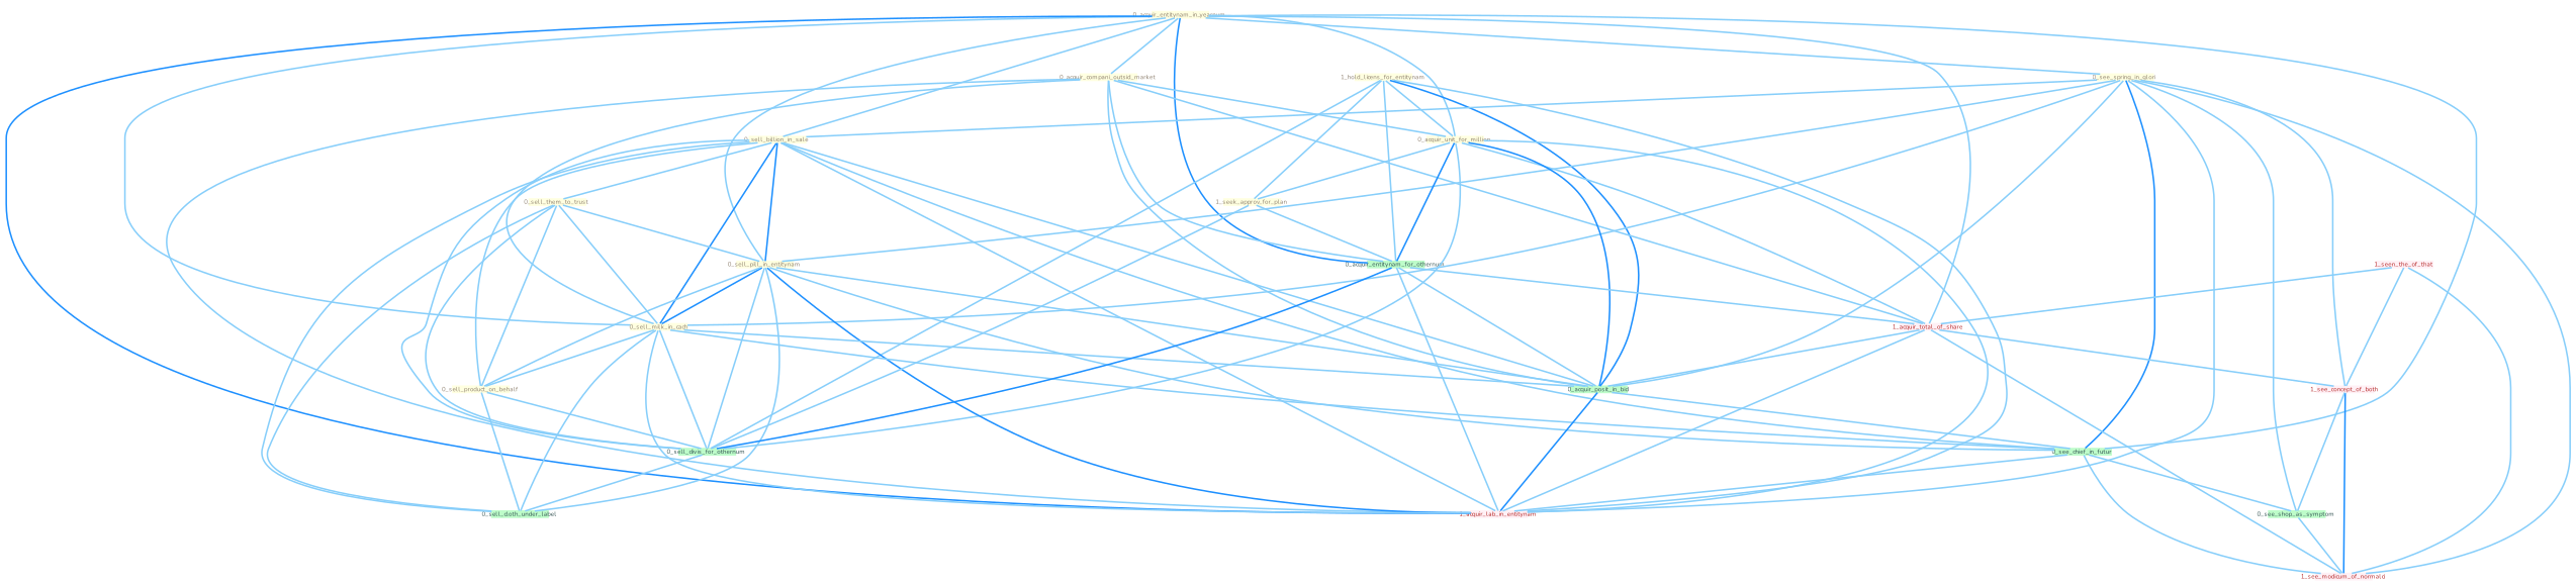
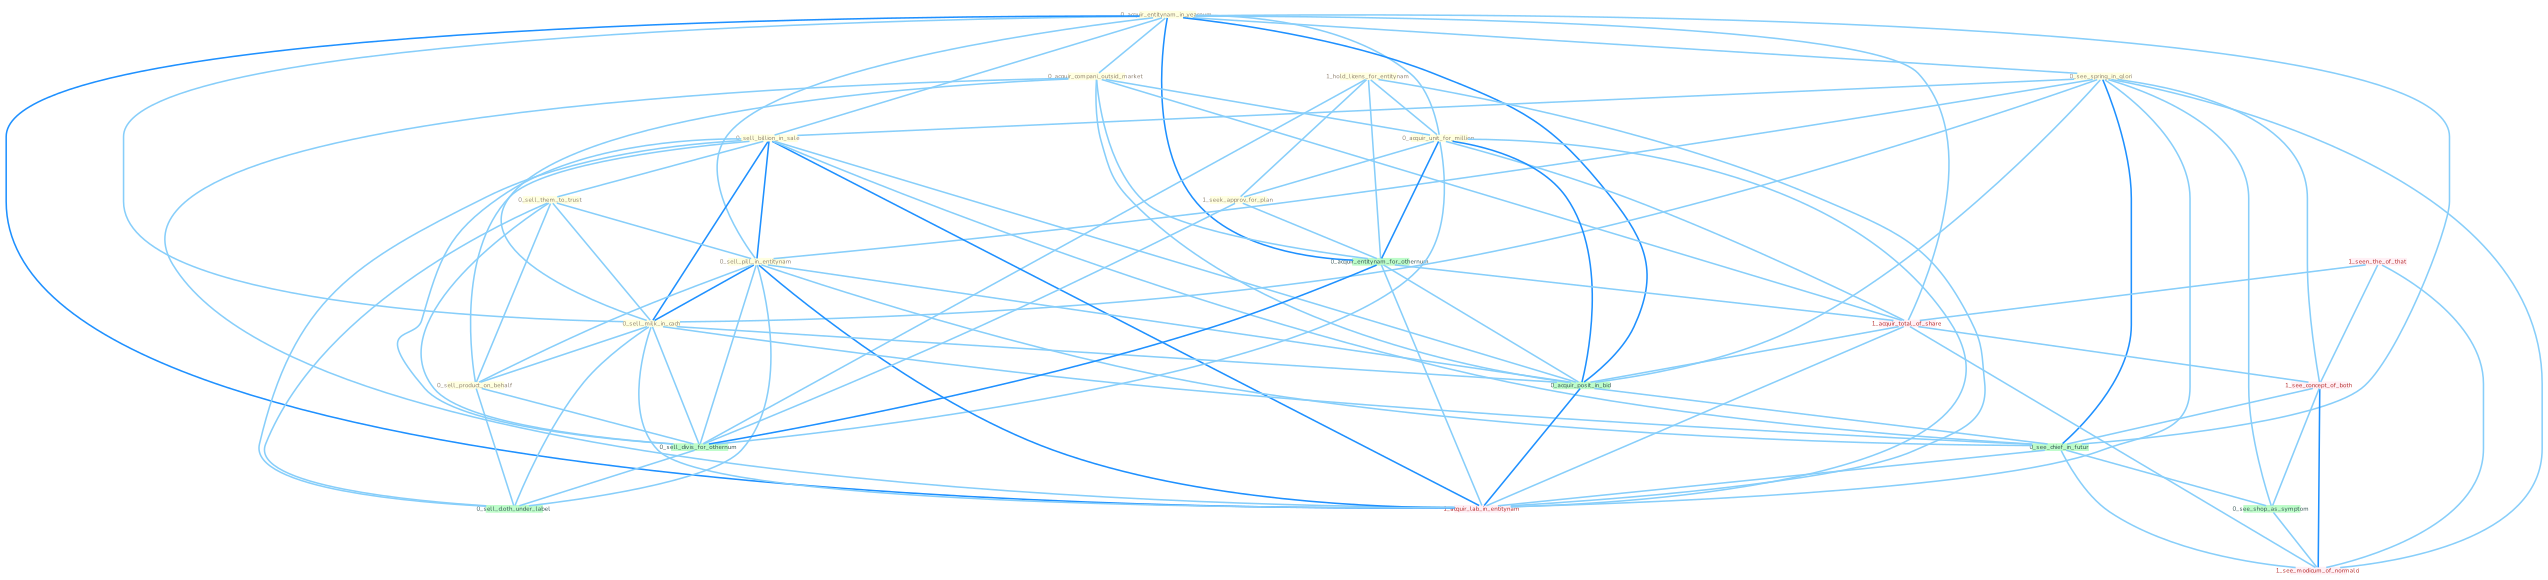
  graph {
    fontname=Nunito
    node [color="#ffffe0" fixedsize=true fontcolor="#8b7d6b" fontname=Nunito fontsize=4 shape=polygon style=filled]
    edge [color="#87cefa" fontname=Nunito w=1]
    "0_acquir_entitynam_in_yearnum " [height=.06 width=.5]
    "1_hold_licens_for_entitynam " [height=.06 width=.5]
    "0_see_spring_in_glori " [height=.06 width=.5]
    "0_sell_billion_in_sale " [height=.06 width=.5]
    "0_acquir_compani_outsid_market " [height=.06 width=.5]
    "0_acquir_unit_for_million " [height=.06 width=.5]
    "0_sell_them_to_trust " [height=.06 width=.5]
    "0_sell_pill_in_entitynam " [height=.06 width=.5]
    n9 [height=.06 label="0_sell_milk_in_cach" width=.5]
    "0_sell_product_on_behalf " [height=.06 width=.5]
    "1_seek_approv_for_plan " [height=.06 width=.5]
    "1_seen_the_of_that " [color="#fff0f5" fontcolor="#b22222" height=.06 width=.5]
    "1_acquir_total_of_share " [color="#fff0f5" fontcolor="#b22222" height=.06 width=.5]
    "1_see_concept_of_both " [color="#fff0f5" fontcolor="#b22222" height=.06 width=.5]
    "1_acquir_lab_in_entitynam " [color="#fff0f5" fontcolor="#b22222" height=.06 width=.5]
    "1_see_modicum_of_normalci " [color="#fff0f5" fontcolor="#b22222" height=.06 width=.5]
    "0_acquir_entitynam_for_othernum " [color="#BDFCC9" fontcolor="#2f4f4f" height=.06 width=.5]
    "0_acquir_posit_in_bid " [color="#BDFCC9" fontcolor="#2f4f4f" height=.06 width=.5]
    "0_see_chief_in_futur " [color="#BDFCC9" fontcolor="#2f4f4f" height=.06 width=.5]
    "0_sell_divis_for_othernum " [color="#BDFCC9" fontcolor="#2f4f4f" height=.06 width=.5]
    "0_see_shop_as_symptom " [color="#BDFCC9" fontcolor="#2f4f4f" height=.06 width=.5]
    "0_sell_cloth_under_label " [color="#BDFCC9" fontcolor="#2f4f4f" height=.06 width=.5]
    subgraph sub_1 {
      "0_acquir_entitynam_in_yearnum "
      "1_hold_licens_for_entitynam "
      "0_see_spring_in_glori "
      "0_sell_billion_in_sale "
      "0_acquir_compani_outsid_market "
      "0_acquir_unit_for_million "
      "0_sell_them_to_trust "
      "0_sell_pill_in_entitynam "
      n9
      "0_sell_product_on_behalf "
      "1_seek_approv_for_plan "
    }
    subgraph sub_2 {
      "1_seen_the_of_that "
      "1_acquir_total_of_share "
      "1_see_concept_of_both "
      "1_acquir_lab_in_entitynam "
      "1_see_modicum_of_normalci "
    }
    "0_acquir_entitynam_in_yearnum " -- "0_see_spring_in_glori "
    "0_acquir_entitynam_in_yearnum " -- "0_sell_billion_in_sale "
    "0_acquir_entitynam_in_yearnum " -- "0_acquir_compani_outsid_market "
    "0_acquir_entitynam_in_yearnum " -- "0_acquir_unit_for_million "
    "0_acquir_entitynam_in_yearnum " -- "0_sell_pill_in_entitynam "
    "0_acquir_entitynam_in_yearnum " -- n9
    "0_acquir_entitynam_in_yearnum " -- "1_acquir_total_of_share "
    "0_acquir_entitynam_in_yearnum " -- "1_acquir_lab_in_entitynam " [color="#1e90ff" w=2]
    "0_acquir_entitynam_in_yearnum " -- "0_acquir_entitynam_for_othernum " [color="#1e90ff" w=2]
-   "1_hold_licens_for_entitynam " -- "0_acquir_posit_in_bid " [color="#1e90ff" w=2]
+   "0_acquir_entitynam_in_yearnum " -- "0_acquir_posit_in_bid " [color="#1e90ff" w=2]
    "0_acquir_entitynam_in_yearnum " -- "0_see_chief_in_futur "
    "1_hold_licens_for_entitynam " -- "0_acquir_unit_for_million "
    "1_hold_licens_for_entitynam " -- "1_seek_approv_for_plan "
    "1_hold_licens_for_entitynam " -- "1_acquir_lab_in_entitynam "
    "1_hold_licens_for_entitynam " -- "0_acquir_entitynam_for_othernum "
    "1_hold_licens_for_entitynam " -- "0_sell_divis_for_othernum "
    "0_see_spring_in_glori " -- "0_sell_billion_in_sale "
    "0_see_spring_in_glori " -- "0_sell_pill_in_entitynam "
    "0_see_spring_in_glori " -- n9
    "0_see_spring_in_glori " -- "1_see_concept_of_both "
    "0_see_spring_in_glori " -- "1_acquir_lab_in_entitynam "
    "0_see_spring_in_glori " -- "1_see_modicum_of_normalci "
    "0_see_spring_in_glori " -- "0_acquir_posit_in_bid "
    "0_see_spring_in_glori " -- "0_see_chief_in_futur " [color="#1e90ff" w=2]
    "0_see_spring_in_glori " -- "0_see_shop_as_symptom "
    "0_sell_billion_in_sale " -- "0_sell_them_to_trust "
    "0_sell_billion_in_sale " -- "0_sell_pill_in_entitynam " [color="#1e90ff" w=2]
    "0_sell_billion_in_sale " -- n9 [color="#1e90ff" w=2]
    "0_sell_billion_in_sale " -- "0_sell_product_on_behalf "
-   "0_sell_billion_in_sale " -- "1_acquir_lab_in_entitynam "
+   "0_sell_billion_in_sale " -- "1_acquir_lab_in_entitynam " [color="#1e90ff"]
    "0_sell_billion_in_sale " -- "0_acquir_posit_in_bid "
    "0_sell_billion_in_sale " -- "0_see_chief_in_futur "
    "0_sell_billion_in_sale " -- "0_sell_divis_for_othernum "
    "0_sell_billion_in_sale " -- "0_sell_cloth_under_label "
    "0_acquir_compani_outsid_market " -- "0_acquir_unit_for_million "
    "0_acquir_compani_outsid_market " -- n9
    "0_acquir_compani_outsid_market " -- "1_acquir_total_of_share "
    "0_acquir_compani_outsid_market " -- "1_acquir_lab_in_entitynam "
    "0_acquir_compani_outsid_market " -- "0_acquir_entitynam_for_othernum "
    "0_acquir_compani_outsid_market " -- "0_acquir_posit_in_bid "
    "0_acquir_unit_for_million " -- "1_seek_approv_for_plan "
    "0_acquir_unit_for_million " -- "1_acquir_total_of_share "
    "0_acquir_unit_for_million " -- "1_acquir_lab_in_entitynam "
    "0_acquir_unit_for_million " -- "0_acquir_entitynam_for_othernum " [color="#1e90ff" w=2]
    "0_acquir_unit_for_million " -- "0_acquir_posit_in_bid " [color="#1e90ff"]
    "0_acquir_unit_for_million " -- "0_sell_divis_for_othernum "
    "0_sell_them_to_trust " -- "0_sell_pill_in_entitynam "
    "0_sell_them_to_trust " -- n9
    "0_sell_them_to_trust " -- "0_sell_product_on_behalf "
    "0_sell_them_to_trust " -- "0_sell_divis_for_othernum "
    "0_sell_them_to_trust " -- "0_sell_cloth_under_label "
    "0_sell_pill_in_entitynam " -- n9 [color="#1e90ff" w=2]
    "0_sell_pill_in_entitynam " -- "0_sell_product_on_behalf "
    "0_sell_pill_in_entitynam " -- "1_acquir_lab_in_entitynam " [color="#1e90ff" w=2]
    "0_sell_pill_in_entitynam " -- "0_acquir_posit_in_bid "
    "0_sell_pill_in_entitynam " -- "0_see_chief_in_futur "
    "0_sell_pill_in_entitynam " -- "0_sell_divis_for_othernum "
    "0_sell_pill_in_entitynam " -- "0_sell_cloth_under_label "
    n9 -- "0_sell_product_on_behalf "
    n9 -- "1_acquir_lab_in_entitynam "
    n9 -- "0_acquir_posit_in_bid "
    n9 -- "0_see_chief_in_futur "
    n9 -- "0_sell_divis_for_othernum "
    n9 -- "0_sell_cloth_under_label "
    "0_sell_product_on_behalf " -- "0_sell_divis_for_othernum "
    "0_sell_product_on_behalf " -- "0_sell_cloth_under_label "
    "1_seek_approv_for_plan " -- "0_acquir_entitynam_for_othernum "
    "1_seek_approv_for_plan " -- "0_sell_divis_for_othernum "
    "1_seen_the_of_that " -- "1_acquir_total_of_share "
    "1_seen_the_of_that " -- "1_see_concept_of_both "
    "1_seen_the_of_that " -- "1_see_modicum_of_normalci "
    "1_acquir_total_of_share " -- "1_see_concept_of_both "
    "1_acquir_total_of_share " -- "1_acquir_lab_in_entitynam "
    "1_acquir_total_of_share " -- "1_see_modicum_of_normalci "
    "1_acquir_total_of_share " -- "0_acquir_posit_in_bid "
    "1_see_concept_of_both " -- "1_see_modicum_of_normalci " [color="#1e90ff" w=2]
+   "1_see_concept_of_both " -- "0_see_chief_in_futur "
    "1_see_concept_of_both " -- "0_see_shop_as_symptom "
    "0_acquir_entitynam_for_othernum " -- "1_acquir_total_of_share "
    "0_acquir_entitynam_for_othernum " -- "1_acquir_lab_in_entitynam "
    "0_acquir_entitynam_for_othernum " -- "0_acquir_posit_in_bid "
    "0_acquir_entitynam_for_othernum " -- "0_sell_divis_for_othernum " [color="#1e90ff" w=2]
    "0_acquir_posit_in_bid " -- "1_acquir_lab_in_entitynam " [color="#1e90ff" w=2]
    "0_acquir_posit_in_bid " -- "0_see_chief_in_futur "
    "0_see_chief_in_futur " -- "1_acquir_lab_in_entitynam "
    "0_see_chief_in_futur " -- "1_see_modicum_of_normalci "
    "0_see_chief_in_futur " -- "0_see_shop_as_symptom "
    "0_sell_divis_for_othernum " -- "0_sell_cloth_under_label "
    "0_see_shop_as_symptom " -- "1_see_modicum_of_normalci "
  }
